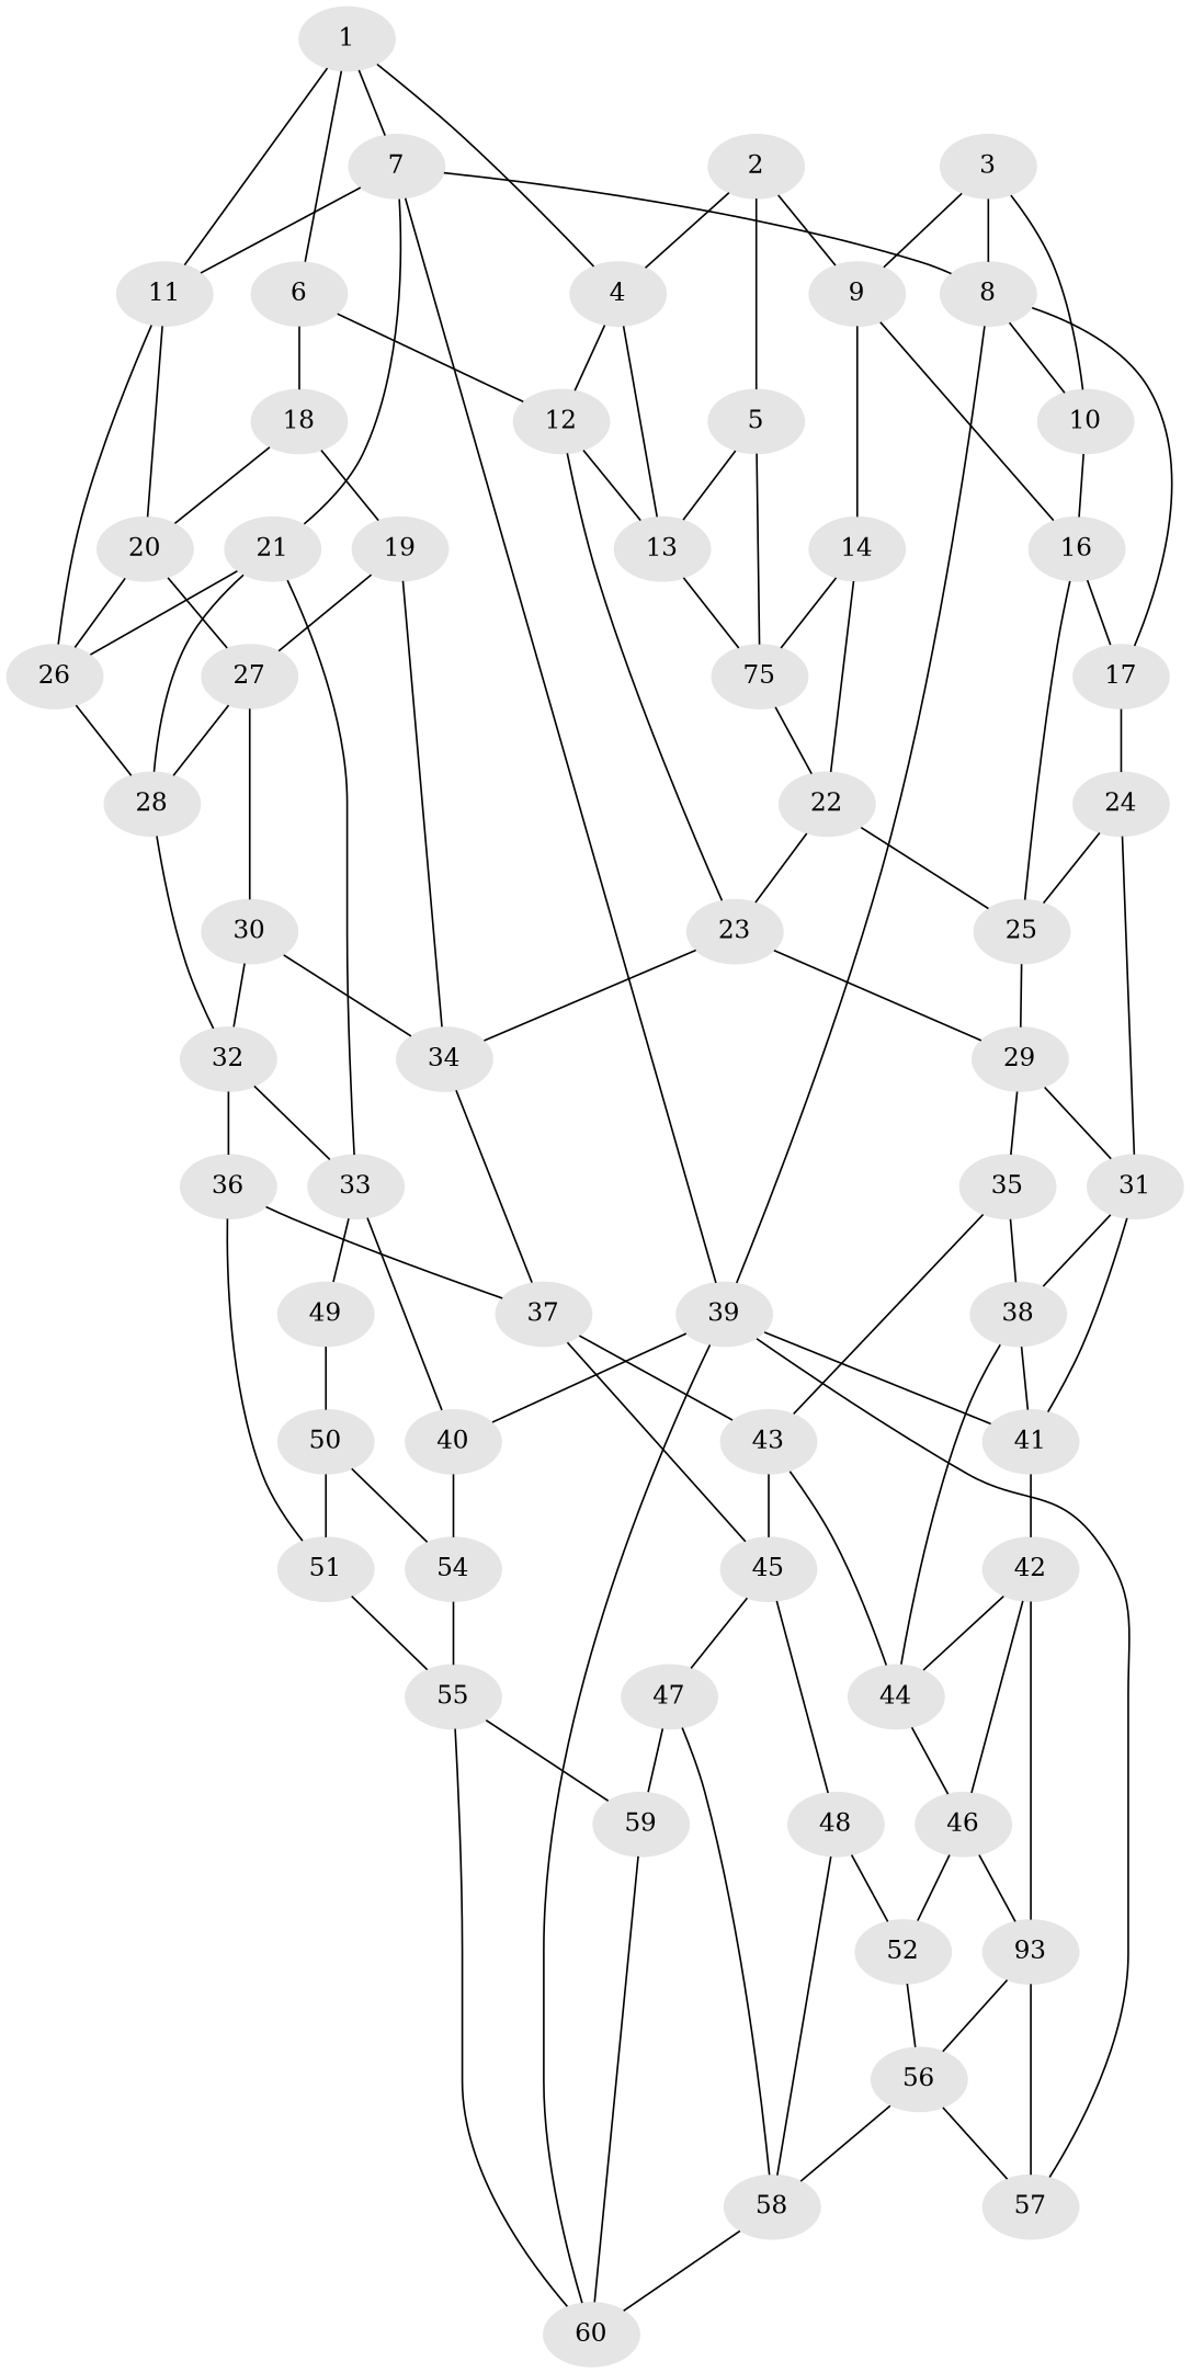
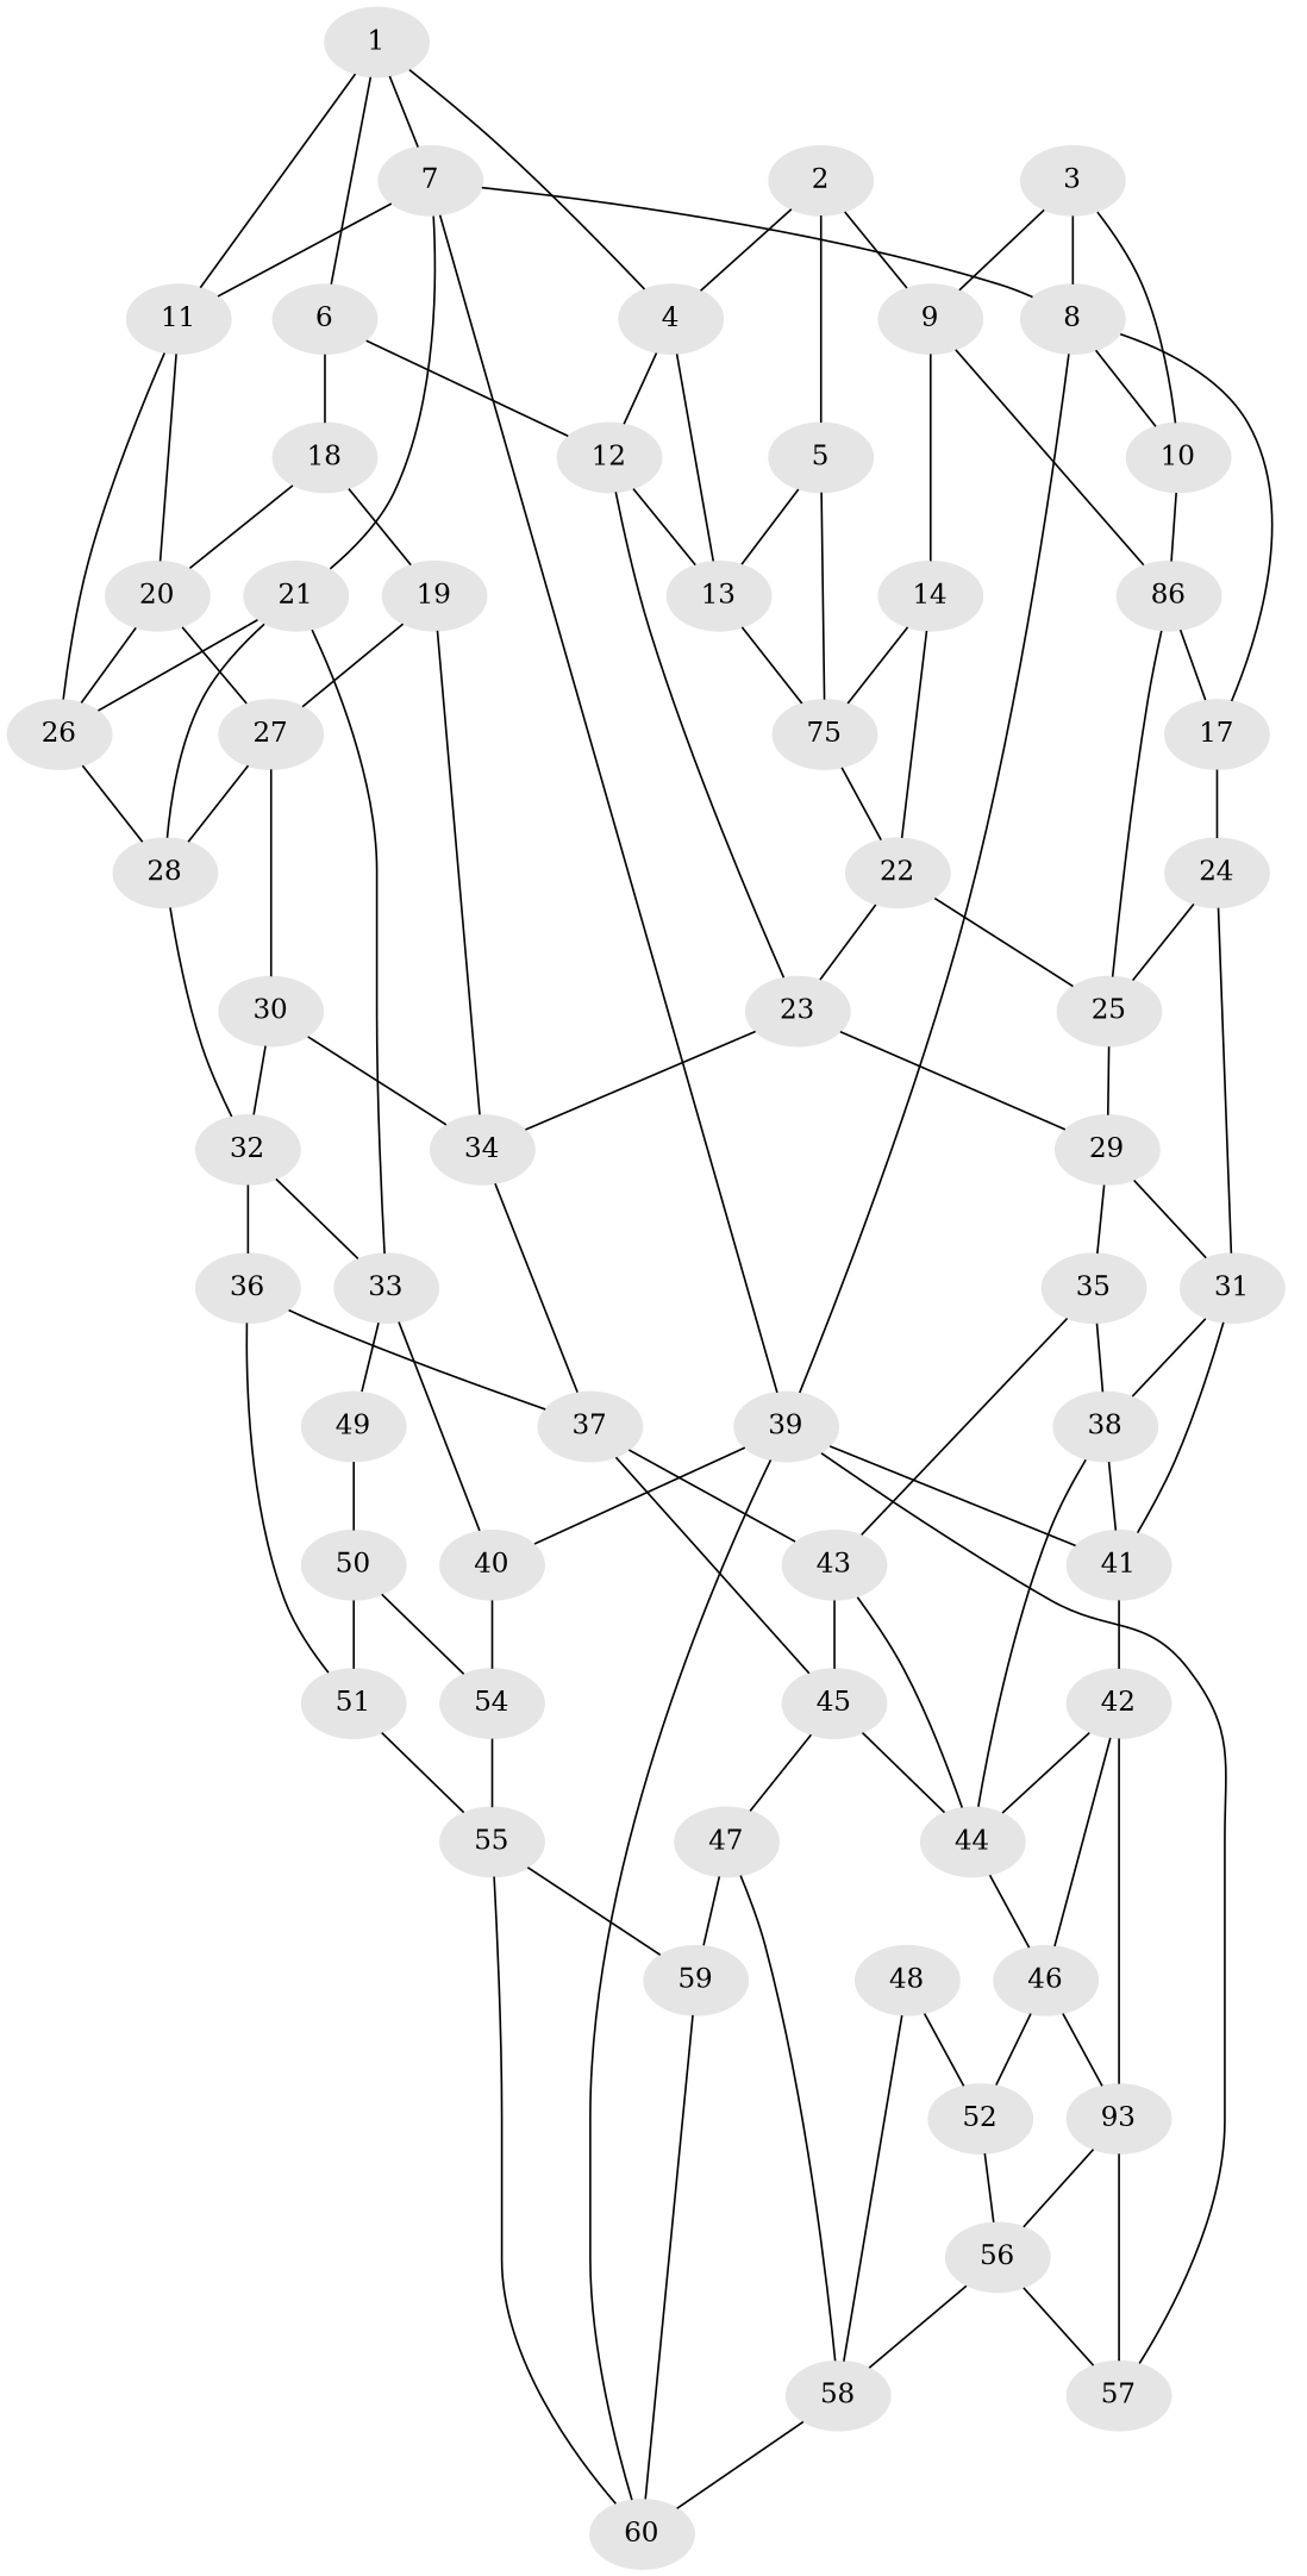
  graph {
    node [color=gray90 style=filled]
    edge [weight=1.0]
    1
    4
    6
    7
    11
    12
    13
    18
    8
    21
    39
    20
    26
    2
    5
    9
    n17 [label=75]
    14
-   16
+   16 [label=86]
    3
    10
    17
    23
    22
    19
    28
    33
    41
    40
    57
    60
    24
    25
    27
    34
    29
    31
    30
    37
    32
    49
    35
    38
    36
    43
    44
    42
    51
    54
    50
    45
    55
    47
    48
    46
    n56 [label=93]
    52
    56
    58
    59
    1 -- 4
    1 -- 6
    1 -- 7
    1 -- 11
    4 -- 12
    4 -- 13
    6 -- 12
    6 -- 18 [weight=2.0]
    7 -- 11
    7 -- 8
    7 -- 21
    7 -- 39
    11 -- 20
    11 -- 26
    12 -- 13
    12 -- 23
    13 -- n17
    18 -- 20
    18 -- 19
    8 -- 39
    8 -- 10
    8 -- 17
    21 -- 26
    21 -- 28
    21 -- 33
    39 -- 41
    39 -- 40
    39 -- 57
    39 -- 60
    20 -- 26
    20 -- 27
    26 -- 28
    2 -- 4
    2 -- 5
    2 -- 9
    5 -- 13
    5 -- n17
    9 -- 14
    9 -- 16
    n17 -- 22
    14 -- n17
    14 -- 22
    16 -- 17
    16 -- 25
    3 -- 8
    3 -- 9
    3 -- 10
    10 -- 16
    17 -- 24
    23 -- 34
    23 -- 29
    22 -- 23
    22 -- 25
    19 -- 27
    19 -- 34
    28 -- 32
    33 -- 40
    33 -- 49
    41 -- 42
    40 -- 54
    24 -- 25
    24 -- 31
    25 -- 29
    27 -- 28
    27 -- 30
    34 -- 37
    29 -- 31
    29 -- 35
    31 -- 41
    31 -- 38
    30 -- 34
    30 -- 32
    37 -- 43
    37 -- 45
    32 -- 33
    32 -- 36
    49 -- 50 [weight=2.0]
    35 -- 38
    35 -- 43
    38 -- 41
    38 -- 44
    36 -- 37
    36 -- 51
    43 -- 44
    43 -- 45
    44 -- 46
    42 -- 44
    42 -- 46
    42 -- n56
    51 -- 55
    54 -- 55
    50 -- 51 [weight=2.0]
    50 -- 54 [weight=2.0]
    45 -- 47
-   45 -- 48
+   45 -- 44
    55 -- 60
    55 -- 59
    47 -- 58
    47 -- 59 [weight=2.0]
    48 -- 52 [weight=2.0]
    48 -- 58
    46 -- n56
    46 -- 52
    n56 -- 57
    n56 -- 56
    52 -- 56
    56 -- 57
    56 -- 58
    58 -- 60
    59 -- 60
  }
